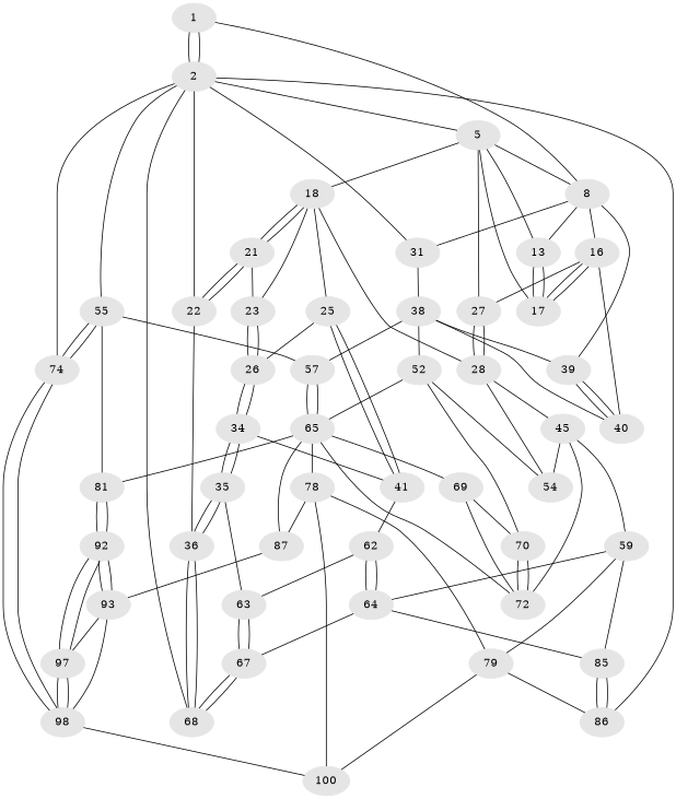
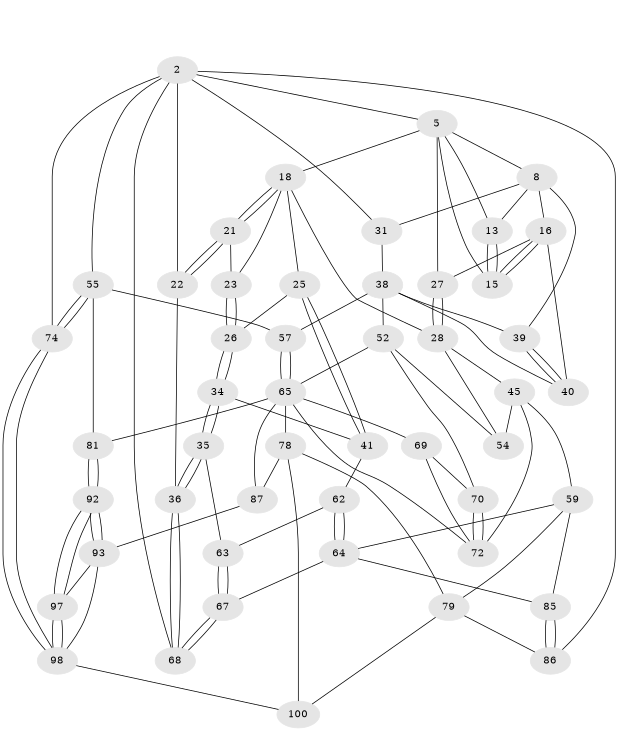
  graph {
    node [color=gray90 style=filled]
-   1 [super="+7"]
    2 [super="+29+3"]
    8 [super="+9+14"]
    5 [super="+10+6"]
    22
    31 [super="+37"]
    55 [super="+56"]
    68
    n9 [label=74]
    86 [super="+91"]
    13
    16 [super="+32"]
    39
-   17
+   17 [label=15]
    18 [super="+19"]
    27 [super="+33"]
    36
    38 [super="+47"]
    57
    81
    98 [super="+99"]
    21
    23
    25
    28 [super="+44"]
    40
    26
    41 [super="+42"]
    45 [super="+46+58"]
    54
    34 [super="+43"]
    62
    35 [super="+51"]
    59 [super="+80+60"]
    72 [super="+73"]
    52 [super="+53"]
    63
    67
    65 [super="+76+66"]
    70
    64 [super="+74"]
    79 [super="+90"]
    85 [super="+89"]
    69
    78 [super="+88"]
    87
    92
    100
    93 [super="+94"]
    97
-   1 -- 2 [weight=2]
-   1 -- 2
-   1 -- 8
    2 -- 5
    2 -- 22
    2 -- 31
    2 -- 55
    2 -- 68
    2 -- n9 [weight=2]
    2 -- 86
    8 -- 31
    8 -- 13
    8 -- 16
    8 -- 39
    5 -- 8
    5 -- 13
    5 -- 17
    5 -- 18
    5 -- 27
    22 -- 36
    31 -- 38 [weight=2]
    55 -- n9
    55 -- n9
    55 -- 57
    55 -- 81
    n9 -- 98
    n9 -- 98
    13 -- 17
    13 -- 17
    16 -- 17
    16 -- 17
    16 -- 27
    16 -- 40
    39 -- 40
    39 -- 40
    18 -- 21
    18 -- 21
    18 -- 23
    18 -- 25
    18 -- 28
    27 -- 28 [weight=2]
    27 -- 28
    36 -- 68
    36 -- 68
    38 -- 39
    38 -- 57
    38 -- 40
    38 -- 52
    57 -- 65
    57 -- 65
    81 -- 92
    81 -- 92
    98 -- 100
    21 -- 22
    21 -- 22
    21 -- 23
    23 -- 26
    23 -- 26
    25 -- 26
    25 -- 41
    25 -- 41
    28 -- 45
    28 -- 54
    26 -- 34
    26 -- 34
    41 -- 62
    45 -- 54
    45 -- 59 [weight=2]
    45 -- 72
    34 -- 41
    34 -- 35 [weight=2]
    34 -- 35
    62 -- 63
    62 -- 64
    62 -- 64
    35 -- 36
    35 -- 36
    35 -- 63
    59 -- 64 [weight=2]
    59 -- 79
    59 -- 85
    52 -- 54
    52 -- 65
    52 -- 70
    63 -- 67
    63 -- 67
    67 -- 68
    67 -- 68
    65 -- 81
    65 -- 72
    65 -- 69
    65 -- 78
    65 -- 87
    70 -- 72
    70 -- 72
    64 -- 67
    64 -- 85
    79 -- 86
    79 -- 100
    85 -- 86 [weight=2]
    85 -- 86
    69 -- 72
    69 -- 70
    78 -- 79
    78 -- 87
    78 -- 100
    87 -- 93
    92 -- 93
    92 -- 93
    92 -- 97
    92 -- 97
    93 -- 98
    93 -- 97
    97 -- 98
    97 -- 98
  }
